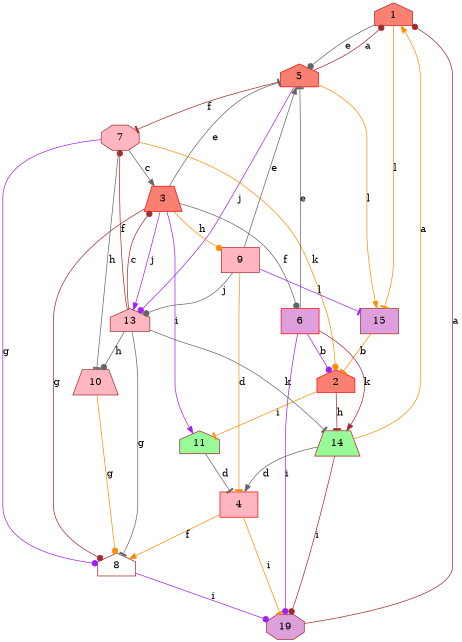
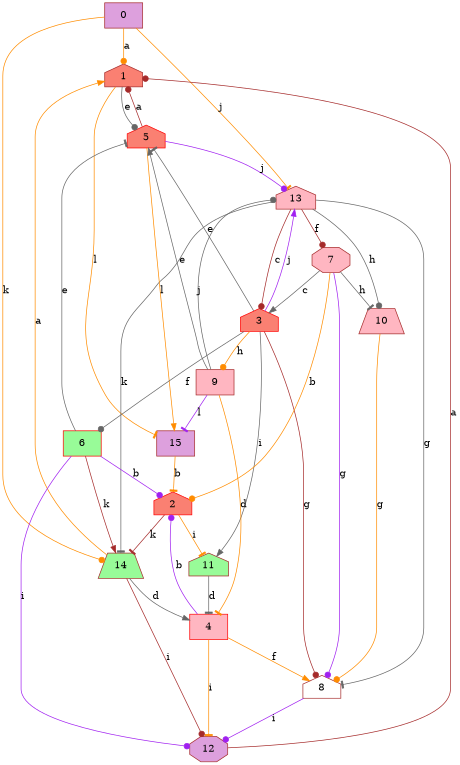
  strict digraph {
    node [color=brown fillcolor=lightpink shape=house style=filled]
    edge [arrowhead=dot color=darkorange]
+   0 [fillcolor=plum shape=box]
    1 [fillcolor=salmon]
    13
    14 [fillcolor=palegreen shape=trapezium]
    5 [color=red fillcolor=salmon]
    15 [fillcolor=plum shape=box]
-   3 [color=red fillcolor=salmon shape=trapezium]
+   3 [color=red fillcolor=salmon]
    8 [fillcolor=white]
    7 [shape=octagon]
    10 [shape=trapezium]
    4 [color=red shape=box]
-   12 [fillcolor=plum shape=octagon label=19]
+   12 [fillcolor=plum shape=octagon]
    2 [color=red fillcolor=salmon]
    11 [fillcolor=palegreen]
-   6 [color=red fillcolor=plum shape=box]
+   6 [color=red fillcolor=palegreen shape=box]
    9 [shape=box]
+   0 -> 1 [label=a]
+   0 -> 13 [arrowhead=tee label=j]
+   0 -> 14 [label=k]
    1 -> 5 [color=gray40 label=e]
    1 -> 15 [arrowhead=tee label=l]
    13 -> 14 [arrowhead=tee color=gray40 label=k]
    13 -> 3 [color=brown label=c]
    13 -> 8 [arrowhead=tee color=gray40 label=g]
    13 -> 7 [color=brown label=f]
    13 -> 10 [color=gray40 label=h]
    14 -> 1 [arrowhead=normal label=a]
    14 -> 4 [arrowhead=normal color=gray40 label=d]
    14 -> 12 [color=brown label=i]
    5 -> 1 [color=brown label=a]
    5 -> 13 [color=purple label=j]
    5 -> 15 [arrowhead=normal label=l]
-   5 -> 7 [arrowhead=tee color=brown label=f]
    15 -> 2 [arrowhead=tee label=b]
    3 -> 13 [arrowhead=normal color=purple label=j]
    3 -> 5 [arrowhead=tee color=gray40 label=e]
    3 -> 8 [color=brown label=g]
-   3 -> 11 [arrowhead=normal color=purple label=i]
+   3 -> 11 [arrowhead=normal color=gray40 label=i]
    3 -> 6 [color=gray40 label=f]
    3 -> 9 [label=h]
    8 -> 12 [color=purple label=i]
    7 -> 3 [arrowhead=normal color=gray40 label=c]
    7 -> 8 [color=purple label=g]
    7 -> 10 [arrowhead=tee color=gray40 label=h]
-   7 -> 2 [label=k]
+   7 -> 2 [label=b]
    10 -> 8 [label=g]
    4 -> 8 [arrowhead=normal label=f]
    4 -> 12 [arrowhead=tee label=i]
+   4 -> 2 [color=purple label=b]
    12 -> 1 [color=brown label=a]
-   2 -> 14 [arrowhead=tee color=brown label=h]
+   2 -> 14 [arrowhead=tee color=brown label=k]
    2 -> 11 [arrowhead=tee label=i]
    11 -> 4 [arrowhead=tee color=gray40 label=d]
    6 -> 14 [arrowhead=normal color=brown label=k]
    6 -> 5 [arrowhead=tee color=gray40 label=e]
    6 -> 12 [color=purple label=i]
    6 -> 2 [color=purple label=b]
    9 -> 13 [color=gray40 label=j]
    9 -> 5 [arrowhead=normal color=gray40 label=e]
    9 -> 15 [arrowhead=tee color=purple label=l]
    9 -> 4 [arrowhead=tee label=d]
  }
